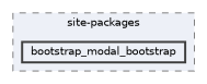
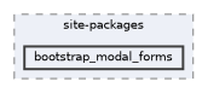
  digraph {
    compound=true
-   n1 [color=grey25 fillcolor="#edf0f7" fontname=Helvetica fontsize=10 height=0.2 label=bootstrap_modal_bootstrap shape=box style="filled,bold" width=0.4]
+   n1 [color=grey25 fillcolor="#edf0f7" fontname=Helvetica fontsize=10 height=0.2 label=bootstrap_modal_forms shape=box style="filled,bold" width=0.4]
    subgraph cluster_1 {
      bgcolor="#edf0f7"
      fontname=Helvetica
      fontsize=10
      label="site-packages"
      pencolor=grey50
      style="filled,dashed"
      n1
    }
  }
